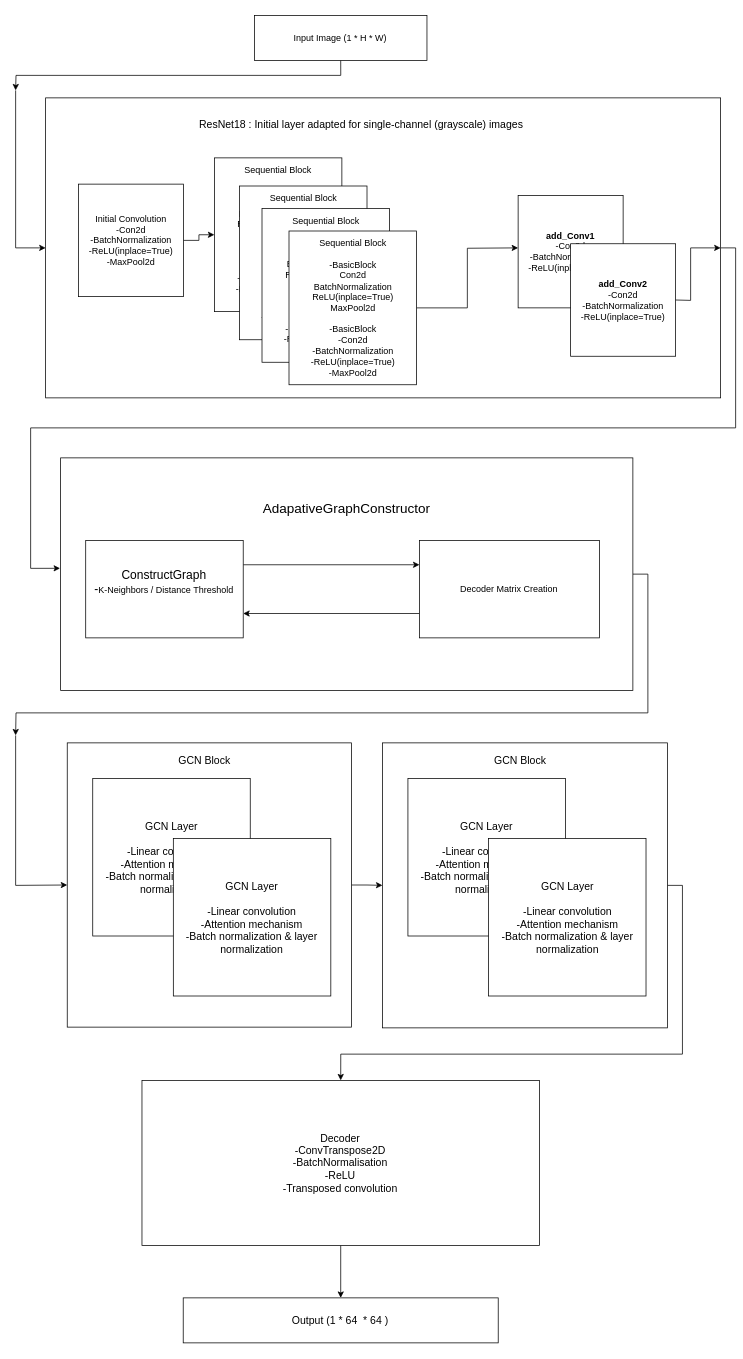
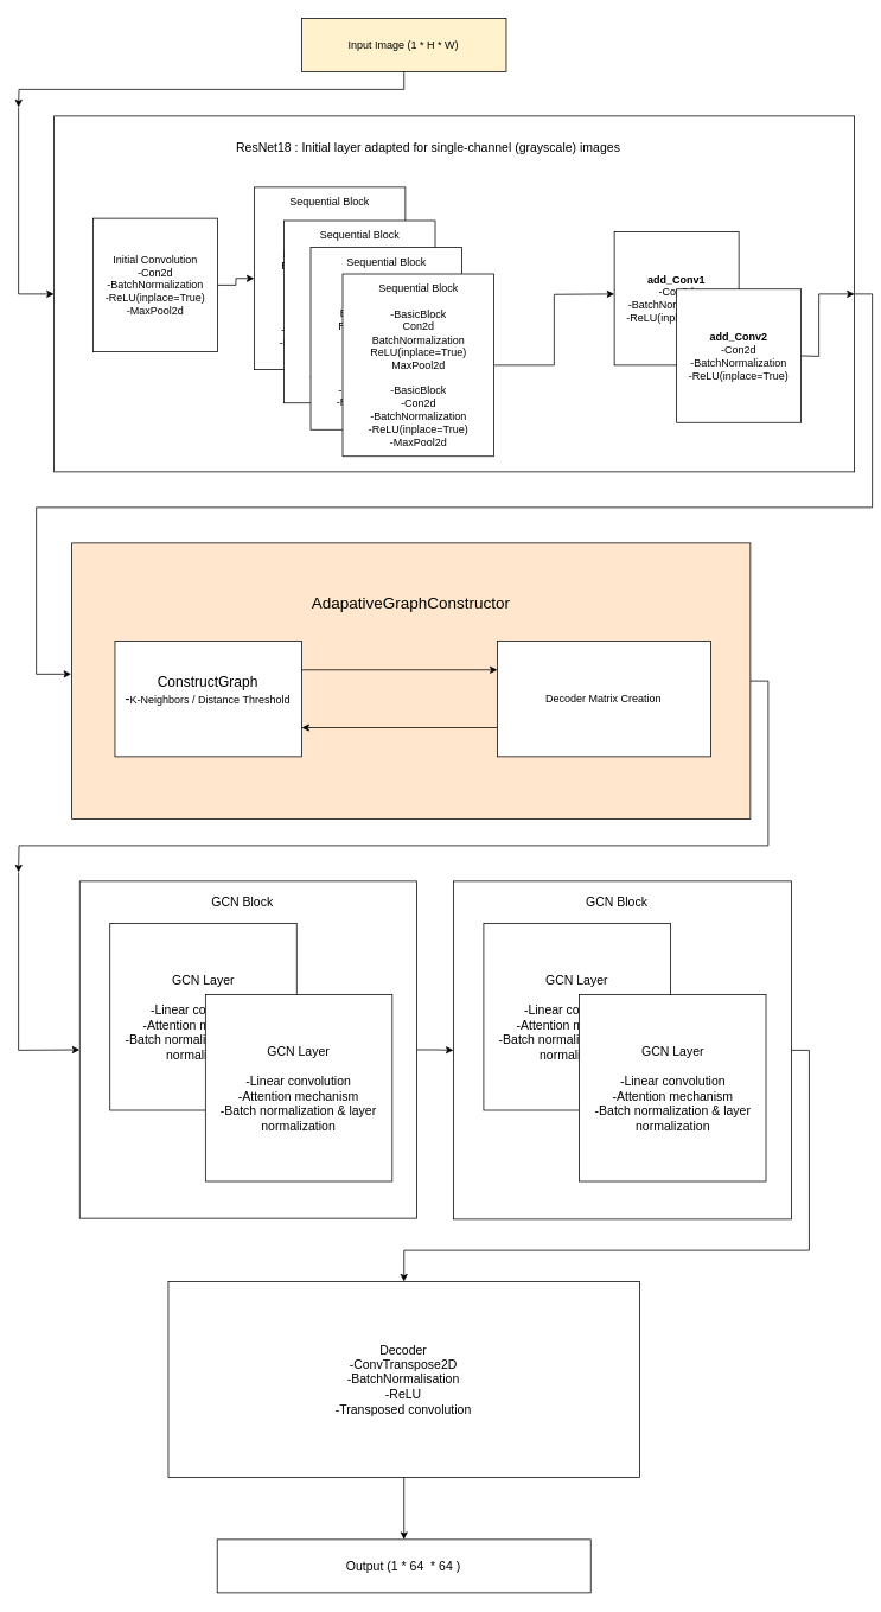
  <mxCell id="0" />
  <mxCell id="1" style="" parent="0" />
  <mxCell id="2" style="edgeStyle=orthogonalEdgeStyle;rounded=0;orthogonalLoop=1;jettySize=auto;html=1;exitX=0.5;exitY=1;exitDx=0;exitDy=0;" edge="1" parent="1" source="3"><mxGeometry relative="1" as="geometry"><mxPoint x="20" y="120" as="targetPoint" /></mxGeometry></mxCell>
- <mxCell id="3" value="Input Image (1 * H * W)" style="rounded=0;whiteSpace=wrap;html=1;" vertex="1" parent="1"><mxGeometry x="338.45" y="20" width="230" height="60" as="geometry" /></mxCell>
+ <mxCell id="3" value="Input Image (1 * H * W)" style="rounded=0;whiteSpace=wrap;html=1;fillColor=#fff2cc;" vertex="1" parent="1"><mxGeometry x="338.45" y="20" width="230" height="60" as="geometry" /></mxCell>
  <mxCell id="4" style="edgeStyle=orthogonalEdgeStyle;rounded=0;orthogonalLoop=1;jettySize=auto;html=1;exitX=1;exitY=0.5;exitDx=0;exitDy=0;entryX=-0.001;entryY=0.475;entryDx=0;entryDy=0;entryPerimeter=0;" edge="1" parent="1" source="5" target="14"><mxGeometry relative="1" as="geometry" /></mxCell>
  <mxCell id="5" value="&lt;font style=&quot;font-size: 14px;&quot;&gt;&lt;hr&gt;&lt;/font&gt;" style="rounded=0;whiteSpace=wrap;html=1;" vertex="1" parent="1"><mxGeometry x="60" y="130" width="900" height="400" as="geometry" /></mxCell>
  <mxCell id="6" style="edgeStyle=orthogonalEdgeStyle;rounded=0;orthogonalLoop=1;jettySize=auto;html=1;exitX=1;exitY=0.5;exitDx=0;exitDy=0;entryX=0;entryY=0.5;entryDx=0;entryDy=0;" edge="1" parent="1" source="7" target="8"><mxGeometry relative="1" as="geometry" /></mxCell>
  <mxCell id="7" value="Initial Convolution&lt;br&gt;-Con2d&lt;br&gt;-BatchNormalization&lt;br&gt;-ReLU(inplace=True)&lt;br&gt;-MaxPool2d" style="rounded=0;whiteSpace=wrap;html=1;" vertex="1" parent="1"><mxGeometry x="103.75" y="245" width="140" height="150" as="geometry" /></mxCell>
  <mxCell id="8" value="Sequential Block&lt;br&gt;&lt;br&gt;-BasicBlock&lt;br&gt;Con2d&lt;br style=&quot;border-color: var(--border-color);&quot;&gt;BatchNormalization&lt;br style=&quot;border-color: var(--border-color);&quot;&gt;ReLU(inplace=True)&lt;br style=&quot;border-color: var(--border-color);&quot;&gt;MaxPool2d&lt;br&gt;&lt;br&gt;-BasicBlock&lt;br&gt;-Con2d&lt;br style=&quot;border-color: var(--border-color);&quot;&gt;-BatchNormalization&lt;br style=&quot;border-color: var(--border-color);&quot;&gt;-ReLU(inplace=True)&lt;br style=&quot;border-color: var(--border-color);&quot;&gt;-MaxPool2d" style="rounded=0;whiteSpace=wrap;html=1;" vertex="1" parent="1"><mxGeometry x="285" y="210" width="170" height="205" as="geometry" /></mxCell>
  <mxCell id="9" value="Sequential Block&lt;br&gt;&lt;br&gt;-BasicBlock&lt;br&gt;Con2d&lt;br style=&quot;border-color: var(--border-color);&quot;&gt;BatchNormalization&lt;br style=&quot;border-color: var(--border-color);&quot;&gt;ReLU(inplace=True)&lt;br style=&quot;border-color: var(--border-color);&quot;&gt;MaxPool2d&lt;br&gt;&lt;br&gt;-BasicBlock&lt;br&gt;-Con2d&lt;br style=&quot;border-color: var(--border-color);&quot;&gt;-BatchNormalization&lt;br style=&quot;border-color: var(--border-color);&quot;&gt;-ReLU(inplace=True)&lt;br style=&quot;border-color: var(--border-color);&quot;&gt;-MaxPool2d" style="rounded=0;whiteSpace=wrap;html=1;" vertex="1" parent="1"><mxGeometry x="318.5" y="247.5" width="170" height="205" as="geometry" /></mxCell>
  <mxCell id="10" value="Sequential Block&lt;br&gt;&lt;br&gt;-BasicBlock&lt;br&gt;Con2d&lt;br style=&quot;border-color: var(--border-color);&quot;&gt;BatchNormalization&lt;br style=&quot;border-color: var(--border-color);&quot;&gt;ReLU(inplace=True)&lt;br style=&quot;border-color: var(--border-color);&quot;&gt;MaxPool2d&lt;br&gt;&lt;br&gt;-BasicBlock&lt;br&gt;-Con2d&lt;br style=&quot;border-color: var(--border-color);&quot;&gt;-BatchNormalization&lt;br style=&quot;border-color: var(--border-color);&quot;&gt;-ReLU(inplace=True)&lt;br style=&quot;border-color: var(--border-color);&quot;&gt;-MaxPool2d" style="rounded=0;whiteSpace=wrap;html=1;" vertex="1" parent="1"><mxGeometry x="348.5" y="277.5" width="170" height="205" as="geometry" /></mxCell>
  <mxCell id="11" style="edgeStyle=orthogonalEdgeStyle;rounded=0;orthogonalLoop=1;jettySize=auto;html=1;exitX=1;exitY=0.5;exitDx=0;exitDy=0;" edge="1" parent="1" source="12"><mxGeometry relative="1" as="geometry"><mxPoint x="690" y="330" as="targetPoint" /></mxGeometry></mxCell>
  <mxCell id="12" value="Sequential Block&lt;br&gt;&lt;br&gt;-BasicBlock&lt;br&gt;Con2d&lt;br style=&quot;border-color: var(--border-color);&quot;&gt;BatchNormalization&lt;br style=&quot;border-color: var(--border-color);&quot;&gt;ReLU(inplace=True)&lt;br style=&quot;border-color: var(--border-color);&quot;&gt;MaxPool2d&lt;br&gt;&lt;br&gt;-BasicBlock&lt;br&gt;-Con2d&lt;br style=&quot;border-color: var(--border-color);&quot;&gt;-BatchNormalization&lt;br style=&quot;border-color: var(--border-color);&quot;&gt;-ReLU(inplace=True)&lt;br style=&quot;border-color: var(--border-color);&quot;&gt;-MaxPool2d" style="rounded=0;whiteSpace=wrap;html=1;" vertex="1" parent="1"><mxGeometry x="384.5" y="307.5" width="170" height="205" as="geometry" /></mxCell>
  <mxCell id="13" style="edgeStyle=orthogonalEdgeStyle;rounded=0;orthogonalLoop=1;jettySize=auto;html=1;exitX=1;exitY=0.5;exitDx=0;exitDy=0;" edge="1" parent="1" source="14"><mxGeometry relative="1" as="geometry"><mxPoint x="20" y="980" as="targetPoint" /></mxGeometry></mxCell>
- <mxCell id="14" value="&lt;font style=&quot;font-size: 18px;&quot;&gt;AdapativeGraphConstructor&lt;br&gt;&lt;br&gt;&lt;br&gt;&lt;br&gt;&lt;br&gt;&lt;br&gt;&lt;br&gt;&lt;br&gt;&lt;br&gt;&lt;/font&gt;" style="rounded=0;whiteSpace=wrap;html=1;" vertex="1" parent="1"><mxGeometry x="80" y="610" width="763" height="310" as="geometry" /></mxCell>
+ <mxCell id="14" value="&lt;font style=&quot;font-size: 18px;&quot;&gt;AdapativeGraphConstructor&lt;br&gt;&lt;br&gt;&lt;br&gt;&lt;br&gt;&lt;br&gt;&lt;br&gt;&lt;br&gt;&lt;br&gt;&lt;br&gt;&lt;/font&gt;" style="rounded=0;whiteSpace=wrap;html=1;fillColor=#ffe6cc;" vertex="1" parent="1"><mxGeometry x="80" y="610" width="763" height="310" as="geometry" /></mxCell>
  <mxCell id="15" style="edgeStyle=orthogonalEdgeStyle;rounded=0;orthogonalLoop=1;jettySize=auto;html=1;exitX=1;exitY=0.25;exitDx=0;exitDy=0;entryX=0;entryY=0.25;entryDx=0;entryDy=0;" edge="1" parent="1" source="16" target="18"><mxGeometry relative="1" as="geometry" /></mxCell>
- <mxCell id="16" value="&lt;font size=&quot;3&quot;&gt;ConstructGraph&lt;br&gt;-&lt;/font&gt;K-Neighbors / Distance Threshold&lt;font size=&quot;3&quot;&gt;&lt;br&gt;&amp;nbsp;&lt;br&gt;&lt;/font&gt;" style="rounded=0;whiteSpace=wrap;html=1;" vertex="1" parent="1"><mxGeometry x="113.45" y="720" width="210" height="130" as="geometry" /></mxCell>
+ <mxCell id="16" value="&lt;font size=&quot;3&quot;&gt;ConstructGraph&lt;br&gt;-&lt;/font&gt;K-Neighbors / Distance Threshold&lt;font size=&quot;3&quot;&gt;&lt;br&gt;&amp;nbsp;&lt;br&gt;&lt;/font&gt;" style="rounded=0;whiteSpace=wrap;html=1;" vertex="1" parent="1"><mxGeometry x="128.45" y="720" width="210" height="130" as="geometry" /></mxCell>
  <mxCell id="17" style="edgeStyle=orthogonalEdgeStyle;rounded=0;orthogonalLoop=1;jettySize=auto;html=1;exitX=0;exitY=0.75;exitDx=0;exitDy=0;entryX=1;entryY=0.75;entryDx=0;entryDy=0;" edge="1" parent="1" source="18" target="16"><mxGeometry relative="1" as="geometry" /></mxCell>
  <mxCell id="18" value="Decoder Matrix Creation" style="rounded=0;whiteSpace=wrap;html=1;" vertex="1" parent="1"><mxGeometry x="558.45" y="720" width="240" height="130" as="geometry" /></mxCell>
  <mxCell id="19" style="edgeStyle=orthogonalEdgeStyle;rounded=0;orthogonalLoop=1;jettySize=auto;html=1;exitX=0.5;exitY=1;exitDx=0;exitDy=0;entryX=0.5;entryY=0;entryDx=0;entryDy=0;" edge="1" parent="1" source="20" target="21"><mxGeometry relative="1" as="geometry" /></mxCell>
  <mxCell id="20" value="&lt;font style=&quot;font-size: 14px;&quot;&gt;Decoder&lt;br&gt;-ConvTranspose2D&lt;br&gt;-BatchNormalisation&lt;br&gt;-ReLU&lt;br&gt;-Transposed convolution&lt;br&gt;&lt;/font&gt;" style="rounded=0;whiteSpace=wrap;html=1;" vertex="1" parent="1"><mxGeometry x="188.46" y="1440" width="529.98" height="220" as="geometry" /></mxCell>
  <mxCell id="21" value="&lt;font style=&quot;font-size: 14px;&quot;&gt;Output (1 * 64&amp;nbsp; * 64 )&lt;/font&gt;" style="rounded=0;whiteSpace=wrap;html=1;" vertex="1" parent="1"><mxGeometry x="243.45" y="1730" width="420" height="60" as="geometry" /></mxCell>
  <mxCell id="22" value="&lt;font style=&quot;font-size: 14px;&quot;&gt;&amp;nbsp; &amp;nbsp; &amp;nbsp; &amp;nbsp; &amp;nbsp; &amp;nbsp; &amp;nbsp; &amp;nbsp; &amp;nbsp; &amp;nbsp; ResNet18 : Initial layer adapted for single-channel (grayscale) images&lt;br&gt;&lt;/font&gt;" style="text;html=1;strokeColor=none;fillColor=none;align=center;verticalAlign=middle;whiteSpace=wrap;rounded=0;" vertex="1" parent="1"><mxGeometry x="177" y="150" width="530" height="30" as="geometry" /></mxCell>
  <mxCell id="23" value="" style="endArrow=classic;html=1;rounded=0;entryX=0;entryY=0.5;entryDx=0;entryDy=0;" edge="1" parent="1" target="5"><mxGeometry width="50" height="50" relative="1" as="geometry"><mxPoint x="20" y="120" as="sourcePoint" /><mxPoint x="30" y="280" as="targetPoint" /><Array as="points"><mxPoint x="20" y="330" /></Array></mxGeometry></mxCell>
  <mxCell id="24" value="&lt;b&gt;add_Conv1&lt;/b&gt;&lt;br&gt;-Con2d&lt;br&gt;-BatchNormalization&lt;br&gt;-ReLU(inplace=True)" style="rounded=0;whiteSpace=wrap;html=1;" vertex="1" parent="1"><mxGeometry x="690" y="260" width="140" height="150" as="geometry" /></mxCell>
  <mxCell id="25" value="&lt;b&gt;add_Conv2&lt;/b&gt;&lt;br&gt;-Con2d&lt;br&gt;-BatchNormalization&lt;br&gt;-ReLU(inplace=True)" style="rounded=0;whiteSpace=wrap;html=1;" vertex="1" parent="1"><mxGeometry x="760" y="324.5" width="140" height="150" as="geometry" /></mxCell>
  <mxCell id="26" value="" style="endArrow=classic;html=1;rounded=0;exitX=1;exitY=0.5;exitDx=0;exitDy=0;entryX=1;entryY=0.5;entryDx=0;entryDy=0;" edge="1" parent="1" source="25" target="5"><mxGeometry width="50" height="50" relative="1" as="geometry"><mxPoint x="710" y="470" as="sourcePoint" /><mxPoint x="760" y="420" as="targetPoint" /><Array as="points"><mxPoint x="920" y="400" /><mxPoint x="920" y="330" /></Array></mxGeometry></mxCell>
  <mxCell id="27" style="edgeStyle=orthogonalEdgeStyle;rounded=0;orthogonalLoop=1;jettySize=auto;html=1;exitX=1;exitY=0.5;exitDx=0;exitDy=0;entryX=0;entryY=0.5;entryDx=0;entryDy=0;" edge="1" parent="1" source="28" target="33"><mxGeometry relative="1" as="geometry" /></mxCell>
  <mxCell id="28" value="" style="whiteSpace=wrap;html=1;aspect=fixed;" vertex="1" parent="1"><mxGeometry x="88.82" y="990" width="379" height="379" as="geometry" /></mxCell>
  <mxCell id="29" value="&lt;font style=&quot;font-size: 14px;&quot;&gt;GCN Block&lt;/font&gt;" style="text;html=1;strokeColor=none;fillColor=none;align=center;verticalAlign=middle;whiteSpace=wrap;rounded=0;" vertex="1" parent="1"><mxGeometry x="167.27" y="997.5" width="210" height="30" as="geometry" /></mxCell>
  <mxCell id="30" value="&lt;font style=&quot;font-size: 14px;&quot;&gt;GCN Layer&lt;br style=&quot;border-color: var(--border-color);&quot;&gt;&lt;br style=&quot;border-color: var(--border-color);&quot;&gt;-Linear convolution&lt;br style=&quot;border-color: var(--border-color);&quot;&gt;-Attention mechanism&lt;br style=&quot;border-color: var(--border-color);&quot;&gt;-Batch normalization &amp;amp; layer normalization&lt;/font&gt;" style="whiteSpace=wrap;html=1;aspect=fixed;" vertex="1" parent="1"><mxGeometry x="122.82" y="1037.5" width="210" height="210" as="geometry" /></mxCell>
  <mxCell id="31" value="&lt;font style=&quot;font-size: 14px;&quot;&gt;GCN Layer&lt;br style=&quot;border-color: var(--border-color);&quot;&gt;&lt;br style=&quot;border-color: var(--border-color);&quot;&gt;-Linear convolution&lt;br style=&quot;border-color: var(--border-color);&quot;&gt;-Attention mechanism&lt;br style=&quot;border-color: var(--border-color);&quot;&gt;-Batch normalization &amp;amp; layer normalization&lt;/font&gt;" style="whiteSpace=wrap;html=1;aspect=fixed;" vertex="1" parent="1"><mxGeometry x="230.27" y="1117.5" width="210" height="210" as="geometry" /></mxCell>
  <mxCell id="32" style="edgeStyle=orthogonalEdgeStyle;rounded=0;orthogonalLoop=1;jettySize=auto;html=1;exitX=1;exitY=0.5;exitDx=0;exitDy=0;entryX=0.5;entryY=0;entryDx=0;entryDy=0;" edge="1" parent="1" source="33" target="20"><mxGeometry relative="1" as="geometry" /></mxCell>
  <mxCell id="33" value="" style="whiteSpace=wrap;html=1;aspect=fixed;" vertex="1" parent="1"><mxGeometry x="509.07" y="990" width="380" height="380" as="geometry" /></mxCell>
  <mxCell id="34" value="&lt;font style=&quot;font-size: 14px;&quot;&gt;GCN Block&lt;/font&gt;" style="text;html=1;strokeColor=none;fillColor=none;align=center;verticalAlign=middle;whiteSpace=wrap;rounded=0;" vertex="1" parent="1"><mxGeometry x="587.52" y="997.5" width="210" height="30" as="geometry" /></mxCell>
  <mxCell id="35" value="&lt;font style=&quot;font-size: 14px;&quot;&gt;GCN Layer&lt;br style=&quot;border-color: var(--border-color);&quot;&gt;&lt;br style=&quot;border-color: var(--border-color);&quot;&gt;-Linear convolution&lt;br style=&quot;border-color: var(--border-color);&quot;&gt;-Attention mechanism&lt;br style=&quot;border-color: var(--border-color);&quot;&gt;-Batch normalization &amp;amp; layer normalization&lt;/font&gt;" style="whiteSpace=wrap;html=1;aspect=fixed;" vertex="1" parent="1"><mxGeometry x="543.07" y="1037.5" width="210" height="210" as="geometry" /></mxCell>
  <mxCell id="36" value="&lt;font style=&quot;font-size: 14px;&quot;&gt;GCN Layer&lt;br style=&quot;border-color: var(--border-color);&quot;&gt;&lt;br style=&quot;border-color: var(--border-color);&quot;&gt;-Linear convolution&lt;br style=&quot;border-color: var(--border-color);&quot;&gt;-Attention mechanism&lt;br style=&quot;border-color: var(--border-color);&quot;&gt;-Batch normalization &amp;amp; layer normalization&lt;/font&gt;" style="whiteSpace=wrap;html=1;aspect=fixed;" vertex="1" parent="1"><mxGeometry x="650.52" y="1117.5" width="210" height="210" as="geometry" /></mxCell>
  <mxCell id="37" value="" style="endArrow=classic;html=1;rounded=0;entryX=0;entryY=0.5;entryDx=0;entryDy=0;" edge="1" parent="1" target="28"><mxGeometry width="50" height="50" relative="1" as="geometry"><mxPoint x="20" y="980" as="sourcePoint" /><mxPoint x="50" y="1160" as="targetPoint" /><Array as="points"><mxPoint x="20" y="1180" /></Array></mxGeometry></mxCell>
